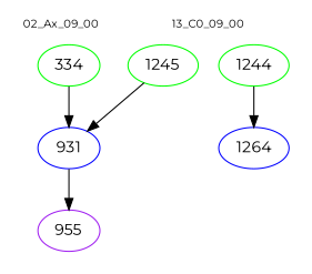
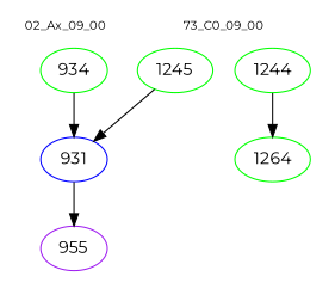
  digraph {
    fontname=Montserrat
    node [color=green fontname=Montserrat]
    edge [color=black fontname=Montserrat]
-   n1 [label=334]
+   n1 [label=934]
    n2 [color=blue label=931]
    n3 [color=purple label=955]
    n4 [label=1245]
    n5 [label=1244]
-   n6 [color=blue label=1264]
+   n6 [label=1264]
    subgraph cluster_1 {
      color=white
      fontsize=10
      label="02_Ax_09_00"
      n1
      n2
      n3
    }
    subgraph cluster_2 {
      color=white
      fontsize=10
-     label="13_C0_09_00"
+     label="73_C0_09_00"
      n4
      n5
      n6
    }
    n1 -> n2
    n2 -> n3
    n4 -> n2
    n5 -> n6
  }
